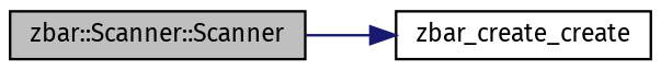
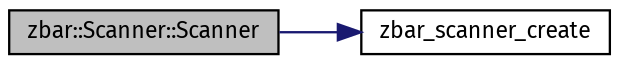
  digraph {
    rankdir=LR
    fontname="Fira Sans"
    node [color=black fontname="Fira Sans" fontsize=10 shape=record style=filled]
    n1 [fillcolor=grey75 fontcolor=black height=0.2 label="zbar::Scanner::Scanner" width=0.4]
-   n2 [fillcolor=white height=0.2 label=zbar_create_create width=0.4]
+   n2 [fillcolor=white height=0.2 label=zbar_scanner_create width=0.4]
    n1 -> n2 [color=midnightblue fontname="Fira Sans" fontsize=10 labelfontname=Helvetica labelfontsize=10 style=solid]
  }
